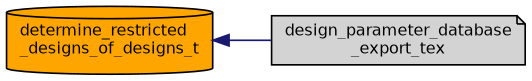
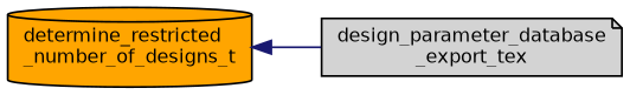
  digraph {
    rankdir=LR
    node [color=black fontname=Helvetica fontsize=10 style=filled]
-   n1 [fillcolor=orange fontcolor=black height=0.2 label="determine_restricted\l_designs_of_designs_t" shape=cylinder width=0.4]
+   n1 [fillcolor=orange fontcolor=black height=0.2 label="determine_restricted\l_number_of_designs_t" shape=cylinder width=0.4]
    n2 [fillcolor=lightgrey height=0.2 label="design_parameter_database\l_export_tex" shape=note width=0.4]
    n1 -> n2 [color=midnightblue dir=back fontname=Helvetica fontsize=10 labelfontname=Helvetica labelfontsize=10 style=solid]
  }
